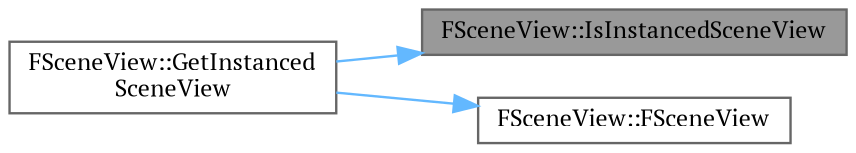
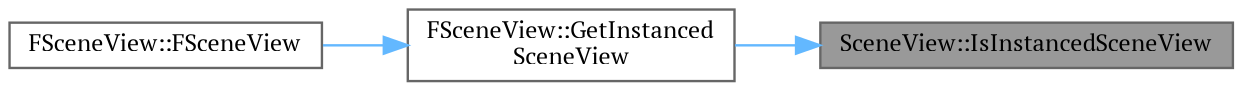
  digraph {
    fontname="PT Serif"
    rankdir=LR
    node [color=grey40 fillcolor=white fontname="PT Serif" fontsize=10 shape=box style=filled]
    edge [color=steelblue1 fontname="PT Serif" fontsize=10 labelfontname=Helvetica labelfontsize=10 style=solid]
-   n1 [color=gray40 fillcolor=grey60 fontcolor=black height=0.2 label="FSceneView::IsInstancedSceneView" width=0.4]
+   n1 [color=gray40 fillcolor=grey60 fontcolor=black height=0.2 label="SceneView::IsInstancedSceneView" width=0.4]
    n2 [height=0.2 label="FSceneView::GetInstanced\lSceneView" width=0.4]
    n3 [height=0.2 label="FSceneView::FSceneView" width=0.4]
    n2 -> n1
-   n2 -> n3
+   n3 -> n2
  }
